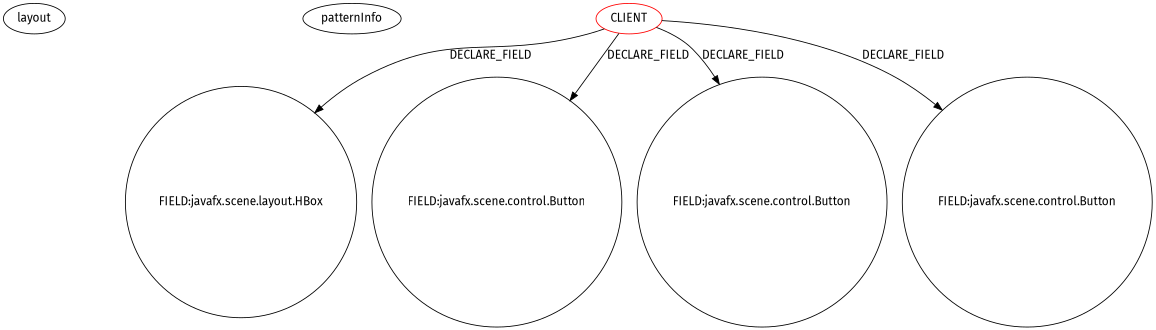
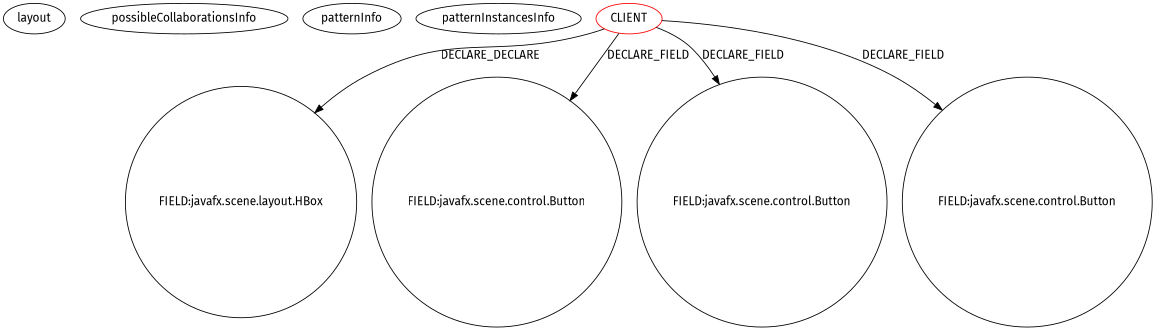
  digraph {
    fontname="Fira Sans"
    node [fontname="Fira Sans" isFrameworkType=false]
    edge [fontname="Fira Sans"]
    n1 [category=pattern graphId=1264 isAnonymous=false label=layout possibleRelation=false isFrameworkType=""]
+   possibleCollaborationsInfo [isFrameworkType=""]
    patternInfo [frequency=5.0 patternRootClient=0 isFrameworkType=""]
+   patternInstancesInfo [0="mrempala-sp~/mrempala-sp/sp-master/src/application/VcSequencePreview.java~VcSequencePreview~3683" 1="hock323-eventManager~/hock323-eventManager/EventManager-master/src/eventManager/controller/pokerTournament/TournamentController.java~TournamentController~3009" 2="sushkrish-CityLife~/sushkrish-CityLife/CityLife-master/src/view/StartScene.java~StartScene~4318" 3="brunoborges-fx2048~/brunoborges-fx2048/fx2048-master/src/game2048/Board.java~Board~2229" 4="RomeoGolf-BC~/RomeoGolf-BC/BC-master/src/romeogolf/bc/MainController.java~MainController~1142" isFrameworkType=""]
    n5 [label="FIELD:javafx.scene.layout.HBox" shape=circle vertexType=FIELD_DECLARATION]
    n6 [color=red label=CLIENT vertexType=ROOT_CLIENT_CLASS_DECLARATION]
    n7 [label="FIELD:javafx.scene.control.Button" shape=circle vertexType=FIELD_DECLARATION]
    n8 [label="FIELD:javafx.scene.control.Button" shape=circle vertexType=FIELD_DECLARATION]
    n9 [label="FIELD:javafx.scene.control.Button" shape=circle vertexType=FIELD_DECLARATION]
-   n6 -> n5 [label=DECLARE_FIELD]
+   n6 -> n5 [label=DECLARE_DECLARE]
    n6 -> n7 [label=DECLARE_FIELD]
    n6 -> n8 [label=DECLARE_FIELD]
    n6 -> n9 [label=DECLARE_FIELD]
  }
